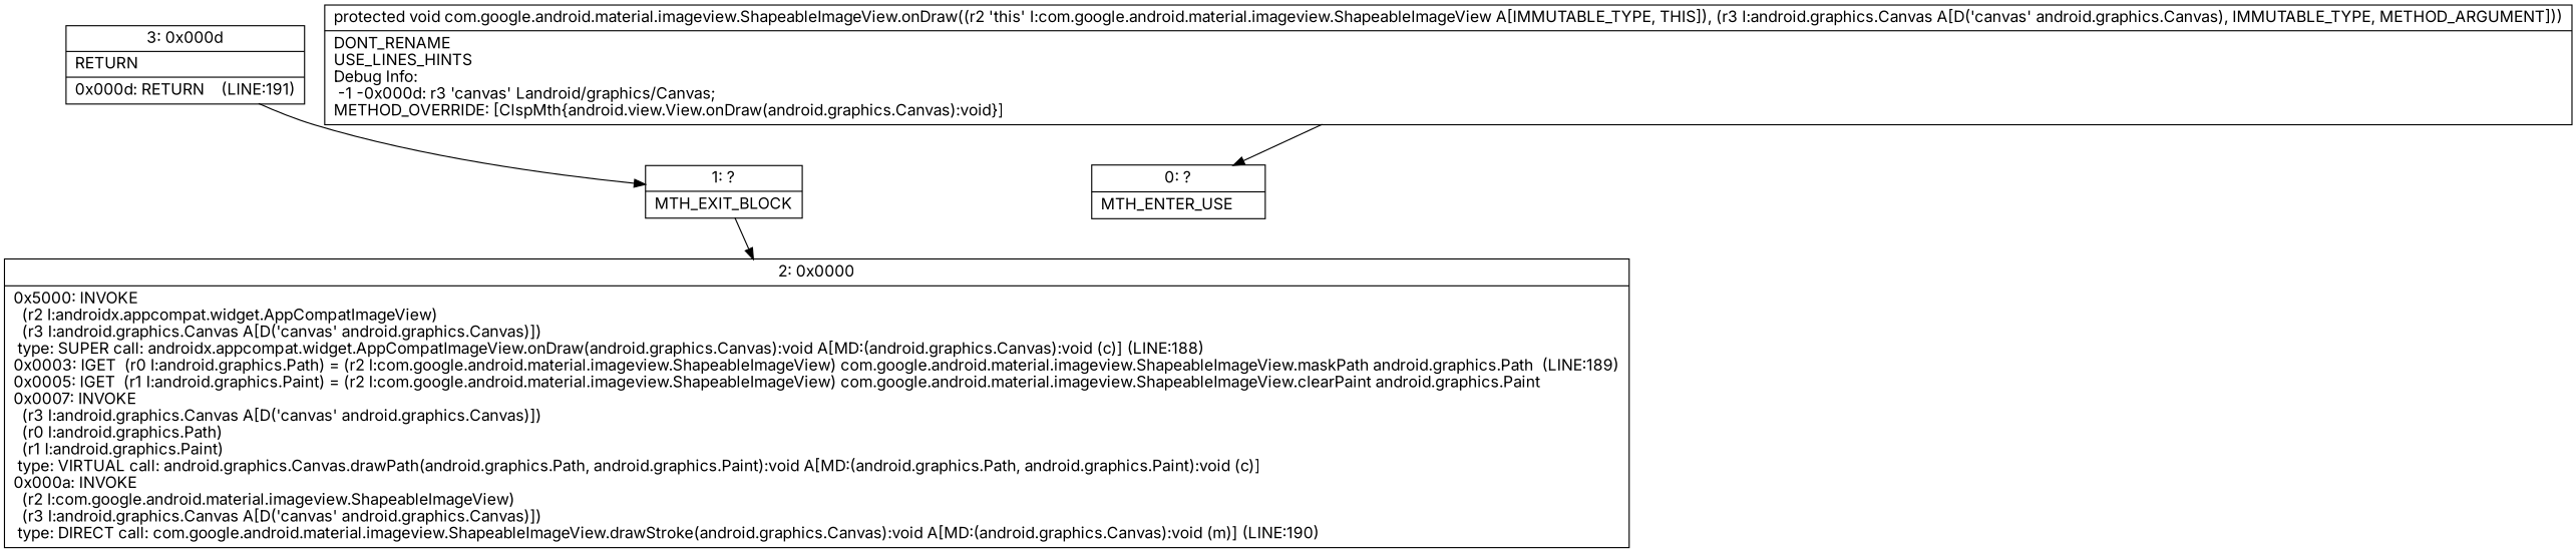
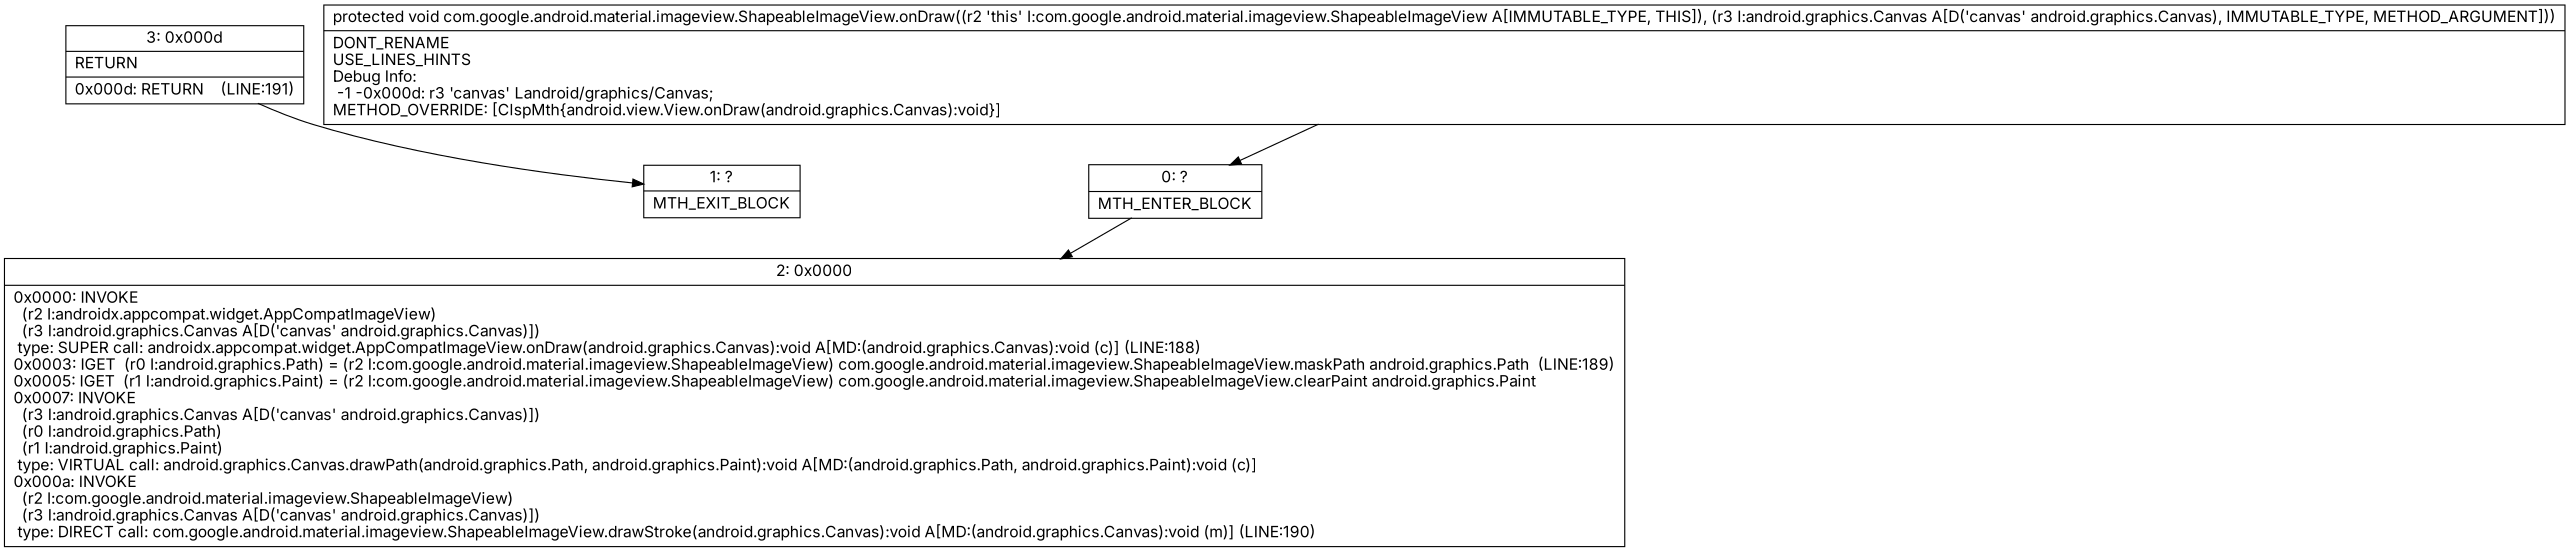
  digraph {
    fontname=Inter
    node [fontname=Inter shape=record]
    edge [fontname=Inter]
-   n1 [label="{0\:\ ?|MTH_ENTER_USE\l}"]
-   n2 [label="{2\:\ 0x0000|0x5000: INVOKE  \l  (r2 I:androidx.appcompat.widget.AppCompatImageView)\l  (r3 I:android.graphics.Canvas A[D('canvas' android.graphics.Canvas)])\l type: SUPER call: androidx.appcompat.widget.AppCompatImageView.onDraw(android.graphics.Canvas):void A[MD:(android.graphics.Canvas):void (c)] (LINE:188)\l0x0003: IGET  (r0 I:android.graphics.Path) = (r2 I:com.google.android.material.imageview.ShapeableImageView) com.google.android.material.imageview.ShapeableImageView.maskPath android.graphics.Path  (LINE:189)\l0x0005: IGET  (r1 I:android.graphics.Paint) = (r2 I:com.google.android.material.imageview.ShapeableImageView) com.google.android.material.imageview.ShapeableImageView.clearPaint android.graphics.Paint \l0x0007: INVOKE  \l  (r3 I:android.graphics.Canvas A[D('canvas' android.graphics.Canvas)])\l  (r0 I:android.graphics.Path)\l  (r1 I:android.graphics.Paint)\l type: VIRTUAL call: android.graphics.Canvas.drawPath(android.graphics.Path, android.graphics.Paint):void A[MD:(android.graphics.Path, android.graphics.Paint):void (c)]\l0x000a: INVOKE  \l  (r2 I:com.google.android.material.imageview.ShapeableImageView)\l  (r3 I:android.graphics.Canvas A[D('canvas' android.graphics.Canvas)])\l type: DIRECT call: com.google.android.material.imageview.ShapeableImageView.drawStroke(android.graphics.Canvas):void A[MD:(android.graphics.Canvas):void (m)] (LINE:190)\l}"]
+   n1 [label="{0\:\ ?|MTH_ENTER_BLOCK\l}"]
+   n2 [label="{2\:\ 0x0000|0x0000: INVOKE  \l  (r2 I:androidx.appcompat.widget.AppCompatImageView)\l  (r3 I:android.graphics.Canvas A[D('canvas' android.graphics.Canvas)])\l type: SUPER call: androidx.appcompat.widget.AppCompatImageView.onDraw(android.graphics.Canvas):void A[MD:(android.graphics.Canvas):void (c)] (LINE:188)\l0x0003: IGET  (r0 I:android.graphics.Path) = (r2 I:com.google.android.material.imageview.ShapeableImageView) com.google.android.material.imageview.ShapeableImageView.maskPath android.graphics.Path  (LINE:189)\l0x0005: IGET  (r1 I:android.graphics.Paint) = (r2 I:com.google.android.material.imageview.ShapeableImageView) com.google.android.material.imageview.ShapeableImageView.clearPaint android.graphics.Paint \l0x0007: INVOKE  \l  (r3 I:android.graphics.Canvas A[D('canvas' android.graphics.Canvas)])\l  (r0 I:android.graphics.Path)\l  (r1 I:android.graphics.Paint)\l type: VIRTUAL call: android.graphics.Canvas.drawPath(android.graphics.Path, android.graphics.Paint):void A[MD:(android.graphics.Path, android.graphics.Paint):void (c)]\l0x000a: INVOKE  \l  (r2 I:com.google.android.material.imageview.ShapeableImageView)\l  (r3 I:android.graphics.Canvas A[D('canvas' android.graphics.Canvas)])\l type: DIRECT call: com.google.android.material.imageview.ShapeableImageView.drawStroke(android.graphics.Canvas):void A[MD:(android.graphics.Canvas):void (m)] (LINE:190)\l}"]
    n3 [label="{3\:\ 0x000d|RETURN\l|0x000d: RETURN    (LINE:191)\l}"]
    n4 [label="{1\:\ ?|MTH_EXIT_BLOCK\l}"]
    n5 [label="{protected void com.google.android.material.imageview.ShapeableImageView.onDraw((r2 'this' I:com.google.android.material.imageview.ShapeableImageView A[IMMUTABLE_TYPE, THIS]), (r3 I:android.graphics.Canvas A[D('canvas' android.graphics.Canvas), IMMUTABLE_TYPE, METHOD_ARGUMENT]))  | DONT_RENAME\lUSE_LINES_HINTS\lDebug Info:\l  \-1 \-0x000d: r3 'canvas' Landroid\/graphics\/Canvas;\lMETHOD_OVERRIDE: [ClspMth\{android.view.View.onDraw(android.graphics.Canvas):void\}]\l}"]
-   n4 -> n2
+   n1 -> n2
    n3 -> n4
    n5 -> n1
  }
